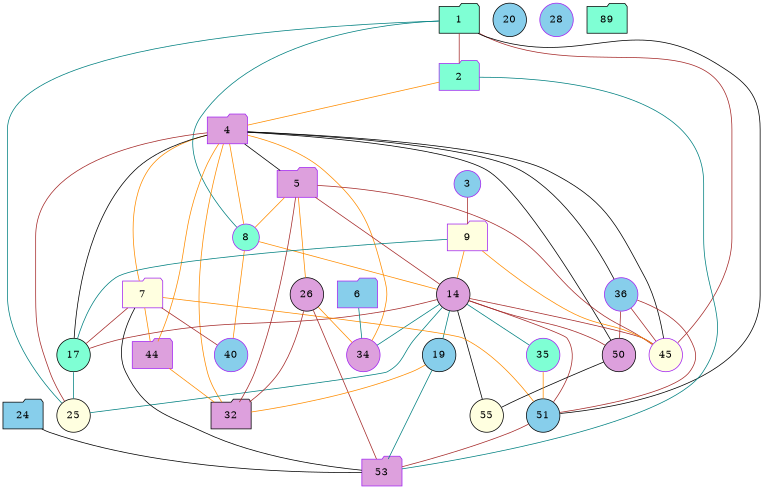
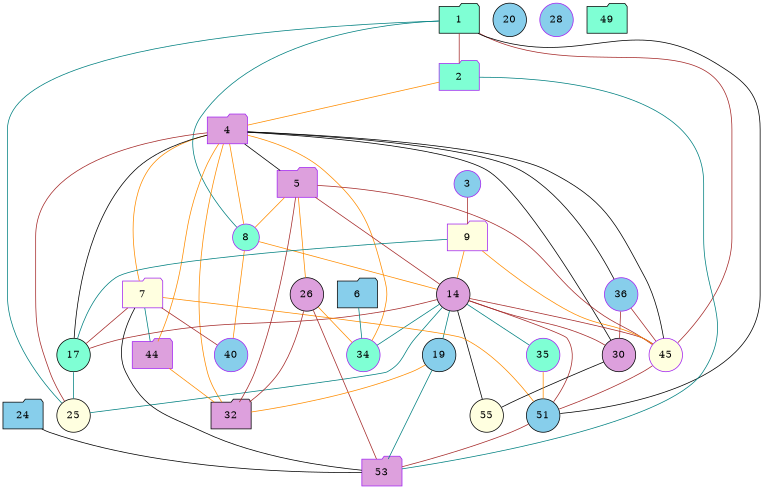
  graph {
    node [color=purple fillcolor=skyblue shape=circle style=filled]
    edge [color=brown]
    1 [color=black fillcolor=aquamarine shape=folder super="+37"]
    2 [fillcolor=aquamarine shape=folder super="+12+10"]
    8 [fillcolor=aquamarine super="+11"]
    25 [color=black fillcolor=lightyellow super="+42"]
    45 [fillcolor=lightyellow super="+54"]
    51 [color=black super="+52+56"]
    4 [fillcolor=plum shape=folder super="+30+13+39"]
    53 [fillcolor=plum shape=folder]
    14 [color=black fillcolor=plum super="+21"]
    40
    5 [fillcolor=plum shape=folder super="+18"]
    7 [fillcolor=lightyellow shape=folder super="+22+16+48"]
    17 [color=black fillcolor=aquamarine super="+41+33"]
    32 [color=black fillcolor=plum shape=folder super="+43"]
    36
    44 [fillcolor=plum shape=folder]
-   50 [color=black fillcolor=plum]
-   34 [fillcolor=plum]
+   50 [color=black fillcolor=plum label=30]
+   34 [fillcolor=aquamarine]
    9 [fillcolor=lightyellow shape=folder]
    3
    26 [color=black fillcolor=plum super="+59+46"]
    19 [color=black super="+27"]
    35 [fillcolor=aquamarine]
    55 [color=black fillcolor=lightyellow]
-   6 [shape=folder]
+   6 [color=black shape=folder]
    20 [color=black]
    24 [color=black shape=folder super="+29"]
    28
-   49 [color=black fillcolor=aquamarine shape=folder label=89]
+   49 [color=black fillcolor=aquamarine shape=folder]
    1 -- 2
    1 -- 8 [color=teal]
    1 -- 25 [color=teal]
    1 -- 45
    1 -- 51 [color=black]
    2 -- 4 [color=darkorange]
    2 -- 53 [color=teal]
    8 -- 14 [color=darkorange]
    8 -- 40 [color=darkorange]
-   36 -- 51
+   45 -- 51
    51 -- 53
    4 -- 8 [color=darkorange]
    4 -- 25
    4 -- 45 [color=black]
    4 -- 5 [color=black]
    4 -- 7 [color=darkorange]
    4 -- 17 [color=black weight=5]
    4 -- 32 [color=darkorange weight=2]
    4 -- 36 [color=black]
    4 -- 44 [color=darkorange]
    4 -- 50 [color=black]
    4 -- 34 [color=darkorange]
    14 -- 25 [color=teal]
    14 -- 45
    14 -- 51
    14 -- 17
    14 -- 50
    14 -- 34 [color=teal]
    14 -- 19 [color=teal weight=2]
    14 -- 35 [color=teal]
    14 -- 55 [color=black]
    5 -- 8 [color=darkorange]
    5 -- 45
    5 -- 14
    5 -- 32
    5 -- 26 [color=darkorange]
    7 -- 51 [color=darkorange weight=3]
    7 -- 53 [color=black]
    7 -- 40
    7 -- 17
-   7 -- 44 [color=darkorange]
+   7 -- 44 [color=teal]
    17 -- 25 [color=teal]
    36 -- 45
    36 -- 50
    44 -- 32 [color=darkorange]
    50 -- 55 [color=black]
    9 -- 45 [color=darkorange]
    9 -- 14 [color=darkorange weight=2]
    9 -- 17 [color=teal]
    3 -- 9
    26 -- 53
    26 -- 32
    26 -- 34 [color=darkorange]
    19 -- 53 [color=teal]
    19 -- 32 [color=darkorange]
    35 -- 51 [color=darkorange]
    6 -- 34 [color=teal]
    24 -- 53 [color=black]
  }
